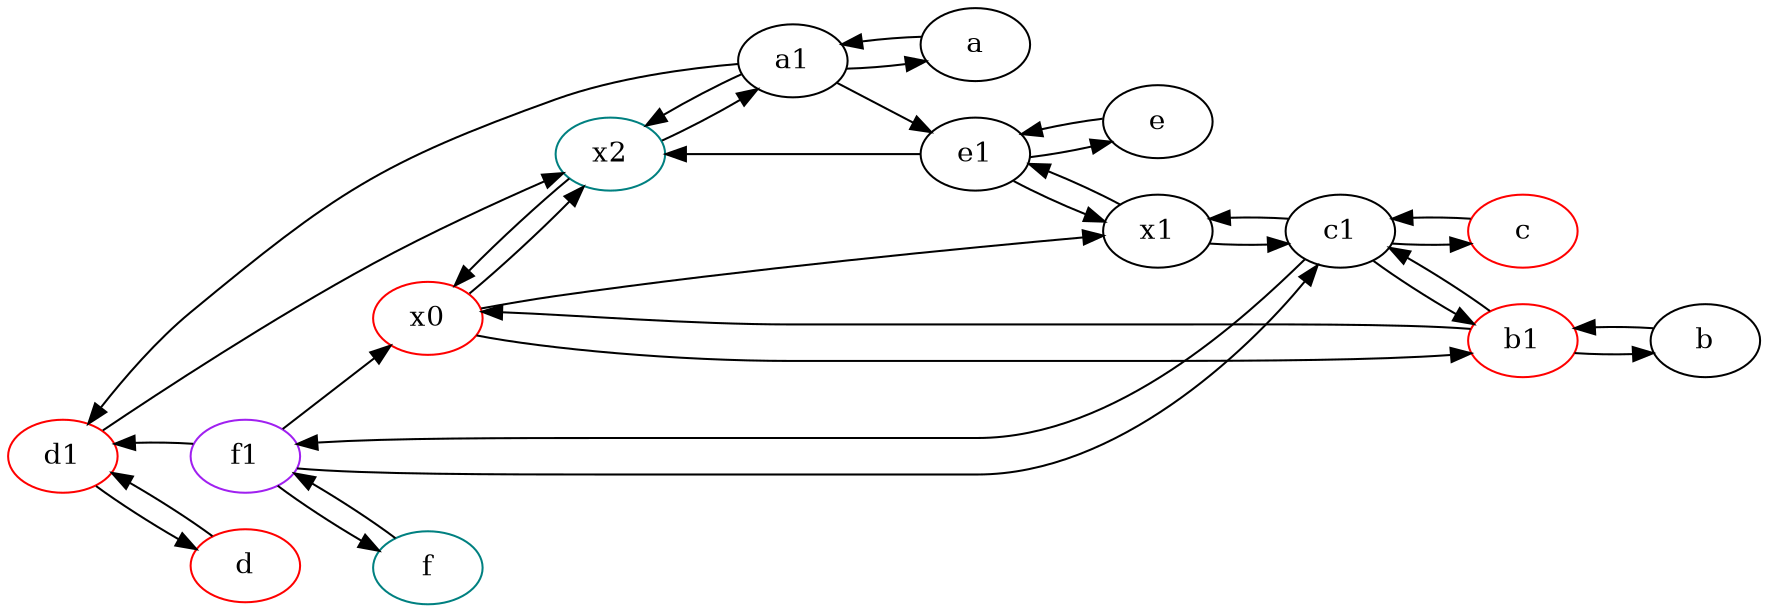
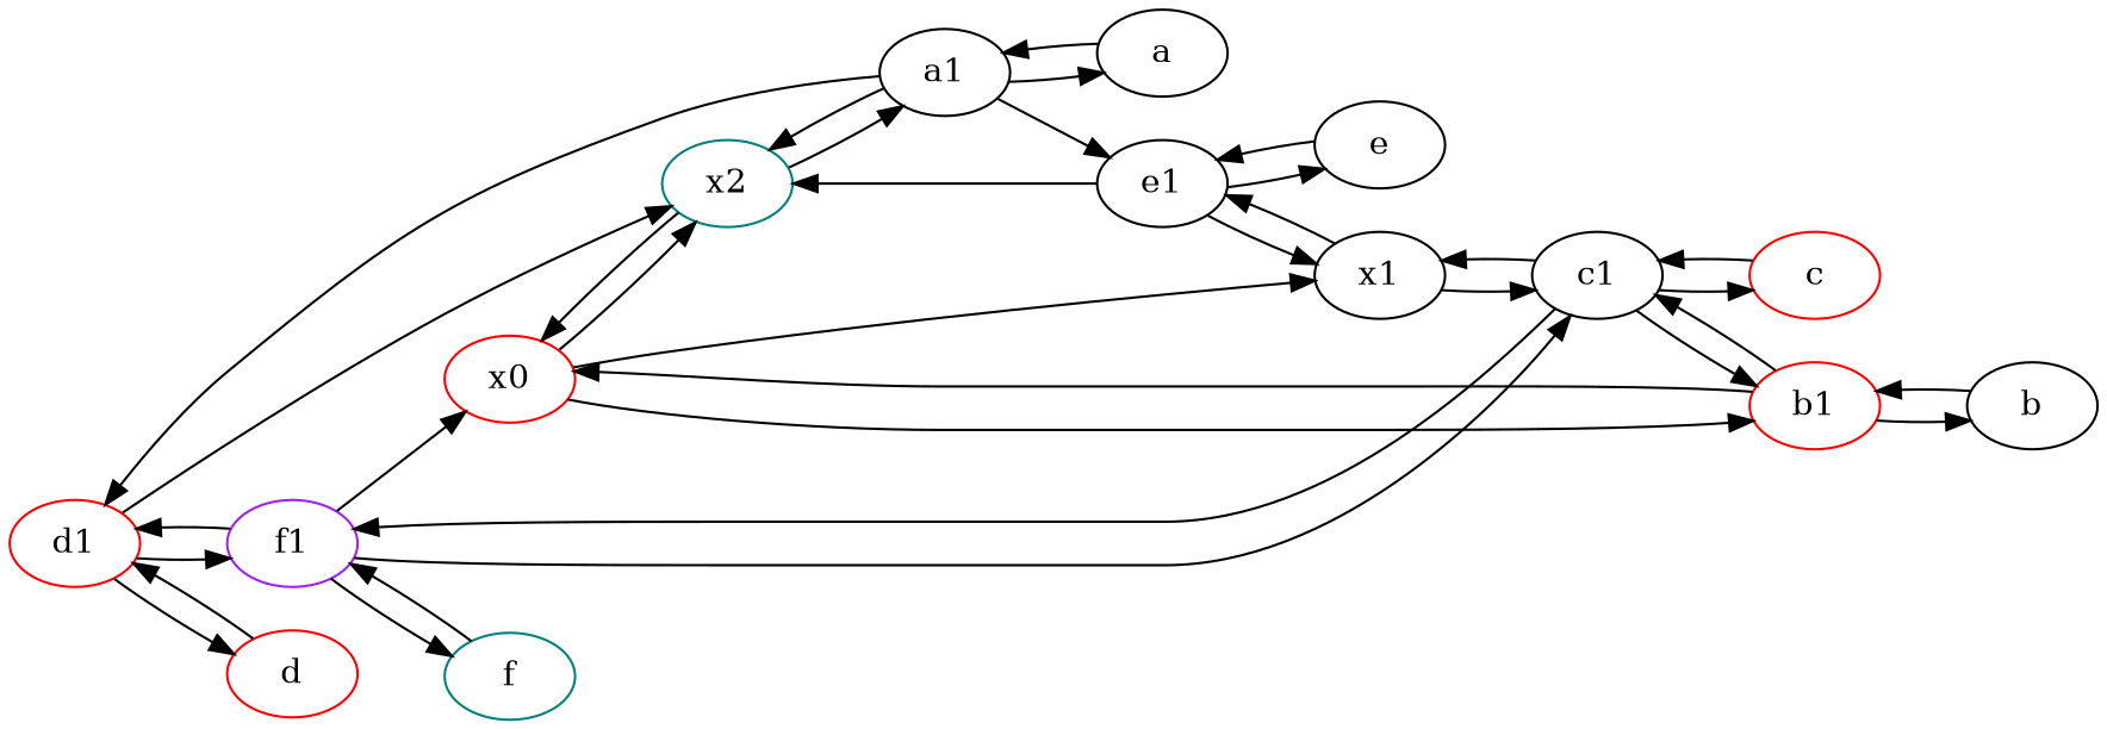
  digraph {
    rankdir=LR
    node [color=black]
    d1 [color=red]
    f1 [color=purple]
    d [color=red]
    x2 [color=teal]
    x0 [color=red]
    c1
    f [color=teal]
    a1
    x1
    b1 [color=red]
    c [color=red]
    a
    e1
    e
    b
+   d1 -> f1
    d1 -> d
    d1 -> x2
    f1 -> d1
    f1 -> x0
    f1 -> c1
    f1 -> f
    d -> d1
    x2 -> x0
    x2 -> a1
    x0 -> x2
    x0 -> x1
    x0 -> b1
    c1 -> f1
    c1 -> x1
    c1 -> b1
    c1 -> c
    f -> f1
    a1 -> d1
    a1 -> x2
    a1 -> a
    a1 -> e1
    x1 -> c1
    x1 -> e1
    b1 -> x0
    b1 -> c1
    b1 -> b
    c -> c1
    a -> a1
    e1 -> x2
    e1 -> x1
    e1 -> e
    e -> e1
    b -> b1
  }
